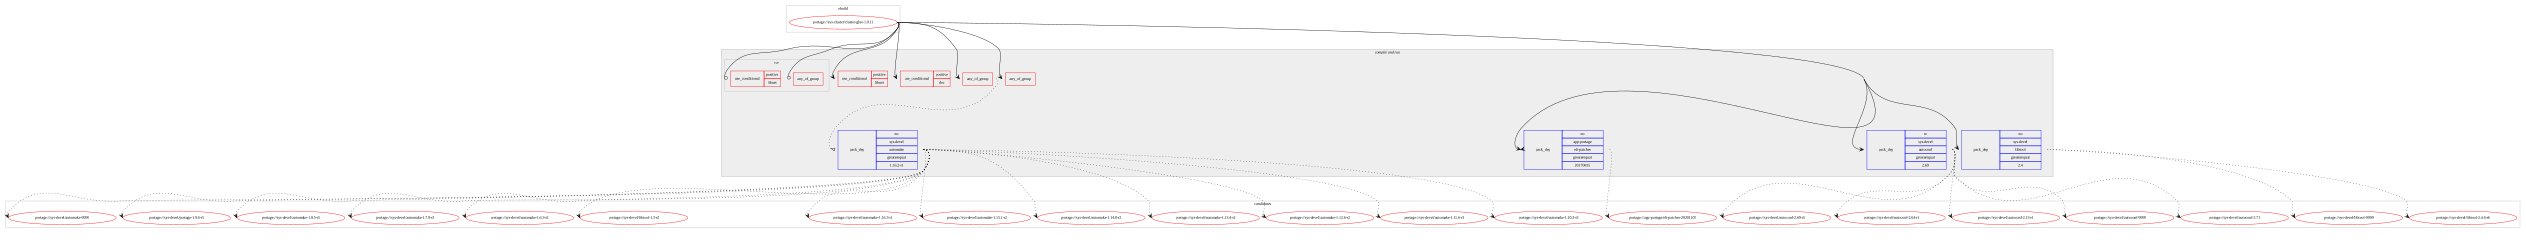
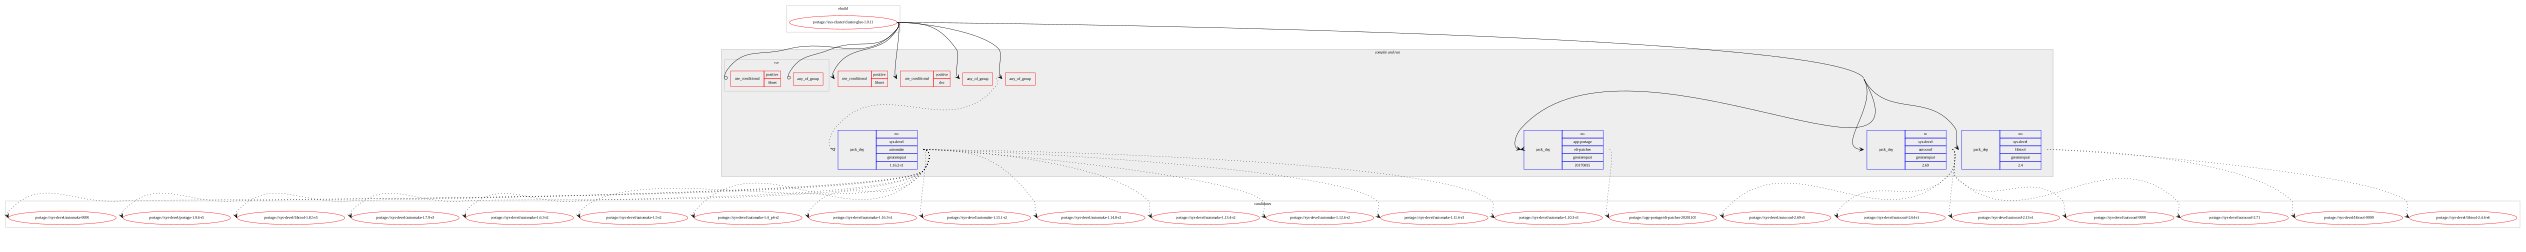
  digraph {
    compound=true
    concentrate=true
    fontname="Liberation Serif"
    fontsize=10
    newrank=true
    rankdir=TB
    ranksep=1.5
    node [color=red fontname="Liberation Serif" fontsize=10]
    edge [arrowhead=vee fontname="Liberation Serif" headport=w style=dotted tailport=e weight=100]
    n1 [label="portage://sys-cluster/cluster-glue-1.0.11" width=4]
    n2 [label=<<TABLE BORDER="0" CELLBORDER="1" CELLSPACING="0" CELLPADDING="4"><TR><TD CELLPADDING="10">any_of_group</TD></TR></TABLE>> shape=none]
    n3 [color=blue label=<<TABLE BORDER="0" CELLBORDER="1" CELLSPACING="0" CELLPADDING="4" WIDTH="220"><TR><TD ROWSPAN="6" CELLPADDING="30">pack_dep</TD></TR><TR><TD WIDTH="110">no</TD></TR><TR><TD>sys-devel</TD></TR><TR><TD>automake</TD></TR><TR><TD>greaterequal</TD></TR><TR><TD>1.16.2-r1</TD></TR></TABLE>> shape=none]
    n4 [label=<<TABLE BORDER="0" CELLBORDER="1" CELLSPACING="0" CELLPADDING="4"><TR><TD CELLPADDING="10">any_of_group</TD></TR></TABLE>> shape=none]
    n5 [label=<<TABLE BORDER="0" CELLBORDER="1" CELLSPACING="0" CELLPADDING="4"><TR><TD ROWSPAN="3" CELLPADDING="10">use_conditional</TD></TR><TR><TD>positive</TD></TR><TR><TD>doc</TD></TR></TABLE>> shape=none]
    n6 [label=<<TABLE BORDER="0" CELLBORDER="1" CELLSPACING="0" CELLPADDING="4"><TR><TD ROWSPAN="3" CELLPADDING="10">use_conditional</TD></TR><TR><TD>positive</TD></TR><TR><TD>libnet</TD></TR></TABLE>> shape=none]
    n7 [color=blue label=<<TABLE BORDER="0" CELLBORDER="1" CELLSPACING="0" CELLPADDING="4" WIDTH="220"><TR><TD ROWSPAN="6" CELLPADDING="30">pack_dep</TD></TR><TR><TD WIDTH="110">no</TD></TR><TR><TD>app-portage</TD></TR><TR><TD>elt-patches</TD></TR><TR><TD>greaterequal</TD></TR><TR><TD>20170815</TD></TR></TABLE>> shape=none]
    n8 [color=blue label=<<TABLE BORDER="0" CELLBORDER="1" CELLSPACING="0" CELLPADDING="4" WIDTH="220"><TR><TD ROWSPAN="6" CELLPADDING="30">pack_dep</TD></TR><TR><TD WIDTH="110">no</TD></TR><TR><TD>sys-devel</TD></TR><TR><TD>autoconf</TD></TR><TR><TD>greaterequal</TD></TR><TR><TD>2.69</TD></TR></TABLE>> shape=none]
    n9 [color=blue label=<<TABLE BORDER="0" CELLBORDER="1" CELLSPACING="0" CELLPADDING="4" WIDTH="220"><TR><TD ROWSPAN="6" CELLPADDING="30">pack_dep</TD></TR><TR><TD WIDTH="110">no</TD></TR><TR><TD>sys-devel</TD></TR><TR><TD>libtool</TD></TR><TR><TD>greaterequal</TD></TR><TR><TD>2.4</TD></TR></TABLE>> shape=none]
    n10 [label=<<TABLE BORDER="0" CELLBORDER="1" CELLSPACING="0" CELLPADDING="4"><TR><TD CELLPADDING="10">any_of_group</TD></TR></TABLE>> shape=none]
    n11 [label=<<TABLE BORDER="0" CELLBORDER="1" CELLSPACING="0" CELLPADDING="4"><TR><TD ROWSPAN="3" CELLPADDING="10">use_conditional</TD></TR><TR><TD>positive</TD></TR><TR><TD>libnet</TD></TR></TABLE>> shape=none]
    n12 [label="portage://sys-devel/automake-1.10.3-r3" width=4]
    n13 [label="portage://sys-devel/automake-1.11.6-r3" width=4]
    n14 [label="portage://sys-devel/automake-1.12.6-r2" width=4]
    n15 [label="portage://sys-devel/automake-1.13.4-r2" width=4]
    n16 [label="portage://sys-devel/automake-1.14.8-r2" width=4]
    n17 [label="portage://sys-devel/automake-1.15.1-r2" width=4]
    n18 [label="portage://sys-devel/automake-1.16.3-r1" width=4]
-   n20 [label="portage://sys-devel/libtool-1.5-r2" width=4]
+   n19 [label="portage://sys-devel/automake-1.4_p6-r2" width=4]
+   n20 [label="portage://sys-devel/automake-1.5-r2" width=4]
    n21 [label="portage://sys-devel/automake-1.6.3-r2" width=4]
    n22 [label="portage://sys-devel/automake-1.7.9-r3" width=4]
-   n23 [label="portage://sys-devel/automake-1.8.5-r5" width=4]
+   n23 [label="portage://sys-devel/libtool-1.8.5-r5" width=4]
    n24 [label="portage://sys-devel/portage-1.9.6-r5" width=4]
    n25 [label="portage://sys-devel/automake-9999" width=4]
    n26 [label="portage://app-portage/elt-patches-20201105" width=4]
    n27 [label="portage://sys-devel/libtool-2.4.6-r6" width=4]
    n28 [label="portage://sys-devel/libtool-9999" width=4]
    n29 [label="portage://sys-devel/autoconf-2.13-r1" width=4]
    n30 [label="portage://sys-devel/autoconf-2.64-r1" width=4]
    n31 [label="portage://sys-devel/autoconf-2.69-r5" width=4]
    n32 [label="portage://sys-devel/autoconf-2.71" width=4]
    n33 [label="portage://sys-devel/autoconf-9999" width=4]
    subgraph cluster_1 {
      color=gray
      label=<<i>ebuild</i>>
      n1
    }
    subgraph cluster_2 {
      color=gray
      label=<<i>dependencies</i>>
      subgraph cluster_3 {
        color=gray
        fillcolor="#eeeeee"
        label=<<i>compile</i>>
        style=filled
        subgraph sub_4 {
          color=gray
          fillcolor="#eeeeee"
          label=<<i>compile</i>>
          style=filled
          n2
        }
        subgraph sub_5 {
          color=gray
          fillcolor="#eeeeee"
          label=<<i>compile</i>>
          style=filled
          n4
          subgraph sub_6 {
            color=gray
            fillcolor="#eeeeee"
            label=<<i>compile</i>>
            style=filled
            n3
          }
        }
        subgraph sub_7 {
          color=gray
          fillcolor="#eeeeee"
          label=<<i>compile</i>>
          style=filled
          n5
        }
        subgraph sub_8 {
          color=gray
          fillcolor="#eeeeee"
          label=<<i>compile</i>>
          style=filled
          n6
        }
        subgraph sub_9 {
          color=gray
          fillcolor="#eeeeee"
          label=<<i>compile</i>>
          style=filled
          n7
        }
        subgraph sub_10 {
          color=gray
          fillcolor="#eeeeee"
          label=<<i>compile</i>>
          style=filled
          n8
        }
        subgraph sub_11 {
          color=gray
          fillcolor="#eeeeee"
          label=<<i>compile</i>>
          style=filled
          n9
        }
      }
      subgraph cluster_12 {
        color=gray
        fillcolor="#eeeeee"
        label=<<i>compile and run</i>>
        style=filled
      }
      subgraph cluster_13 {
        color=gray
        fillcolor="#eeeeee"
        label=<<i>run</i>>
        style=filled
        subgraph sub_14 {
          color=gray
          fillcolor="#eeeeee"
          label=<<i>run</i>>
          style=filled
          n10
        }
        subgraph sub_15 {
          color=gray
          fillcolor="#eeeeee"
          label=<<i>run</i>>
          style=filled
          n11
        }
      }
    }
    subgraph cluster_16 {
      color=gray
      label=<<i>candidates</i>>
      rank=same
      subgraph sub_17 {
        color=black
        label=<<i>candidates</i>>
        nodesep=1
        rank=same
        n12
        n13
        n14
        n15
        n16
        n17
        n18
+       n19
        n20
        n21
        n22
        n23
        n24
        n25
      }
      subgraph sub_18 {
        color=black
        label=<<i>candidates</i>>
        nodesep=1
        rank=same
        n26
      }
      subgraph sub_19 {
        color=black
        label=<<i>candidates</i>>
        nodesep=1
        rank=same
        n27
        n28
      }
      subgraph sub_20 {
        color=black
        label=<<i>candidates</i>>
        nodesep=1
        rank=same
        n29
        n30
        n31
        n32
        n33
      }
    }
    n1 -> n2 [style=solid weight=20]
    n1 -> n4 [style=solid weight=20]
    n1 -> n5 [style=solid weight=20]
    n1 -> n6 [style=solid weight=20]
    n1 -> n7 [style=solid weight=20]
    n1 -> n8 [style=solid weight=20]
    n1 -> n9 [style=solid weight=20]
    n1 -> n10 [arrowhead=odot style=solid weight=20]
    n1 -> n11 [arrowhead=odot style=solid weight=20]
    n3 -> n12
    n3 -> n13
    n3 -> n14
    n3 -> n15
    n3 -> n16
    n3 -> n17
    n3 -> n18
+   n3 -> n19
    n3 -> n20
    n3 -> n21
    n3 -> n22
    n3 -> n23
    n3 -> n24
    n3 -> n25
    n4 -> n3 [arrowhead=oinv weight=20]
    n7 -> n26
    n8 -> n29
    n8 -> n30
    n8 -> n31
    n8 -> n32
    n8 -> n33
    n9 -> n27
    n9 -> n28
  }
